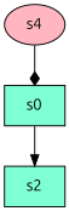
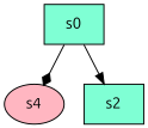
  digraph {
    fontname=Ubuntu
    node [fillcolor=aquamarine fontname=Ubuntu player=1 shape=box style=filled]
    edge [fontname=Ubuntu]
    n1 [fillcolor=lightpink label=s4 shape=ellipse]
    s0
    s2 [player=0]
-   n1 -> s0 [arrowhead=diamond]
+   s0 -> n1 [arrowhead=diamond]
    s0 -> s2 [arrowhead=normal]
  }
